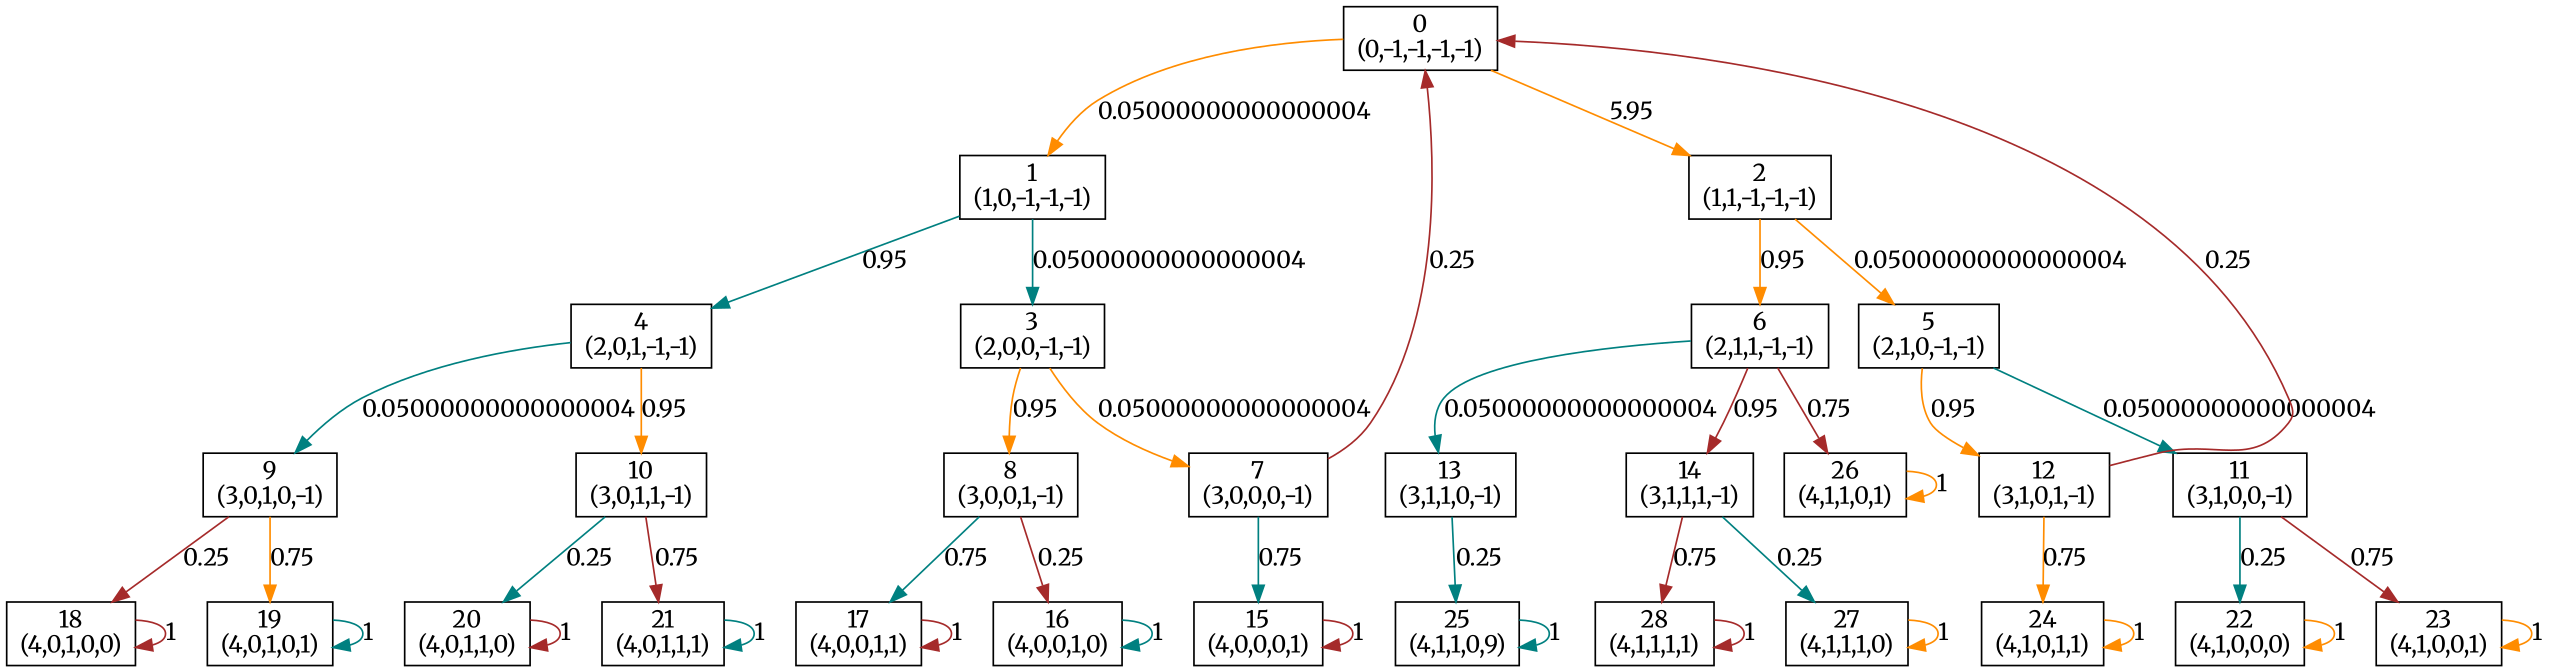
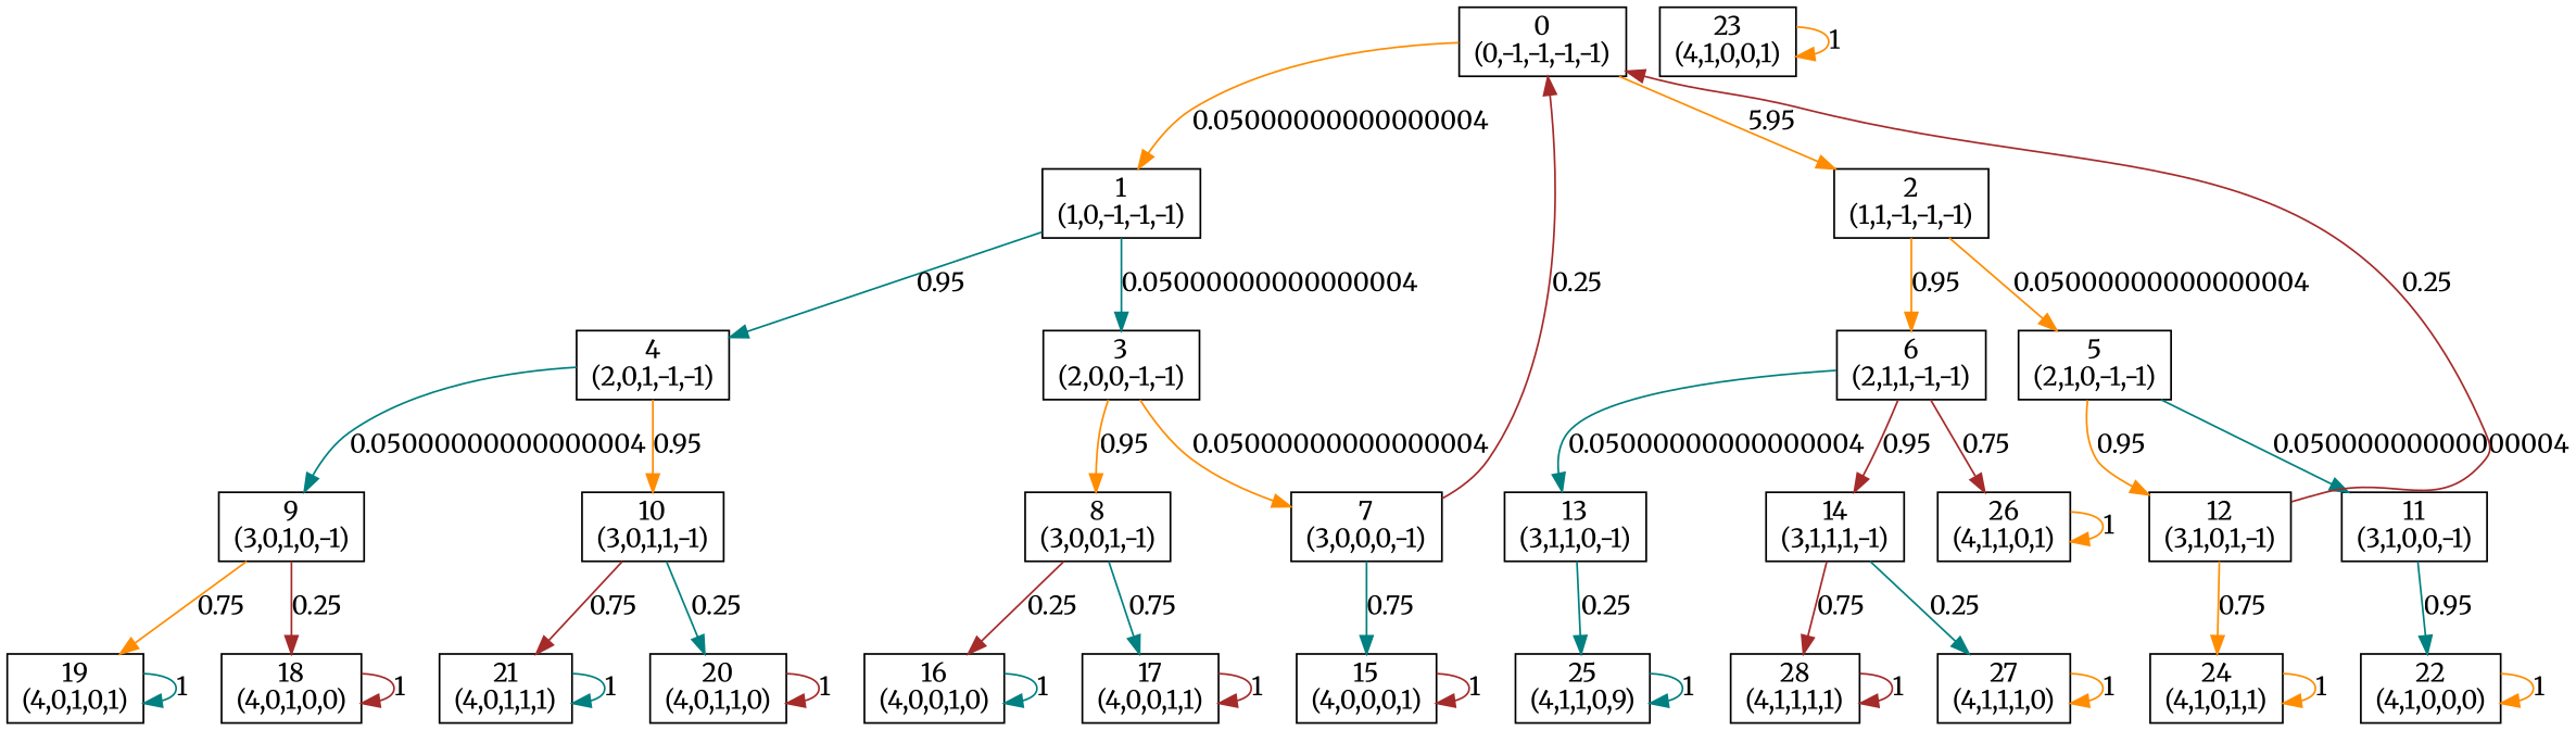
  digraph {
    fontname=Merriweather
    node [fontname=Merriweather shape=box]
    edge [color=darkorange fontname=Merriweather]
    n1 [label="0\n(0,-1,-1,-1,-1)"]
    n2 [label="1\n(1,0,-1,-1,-1)"]
    n3 [label="2\n(1,1,-1,-1,-1)"]
    n4 [label="3\n(2,0,0,-1,-1)"]
    n5 [label="4\n(2,0,1,-1,-1)"]
    n6 [label="5\n(2,1,0,-1,-1)"]
    n7 [label="6\n(2,1,1,-1,-1)"]
    n8 [label="7\n(3,0,0,0,-1)"]
    n9 [label="8\n(3,0,0,1,-1)"]
    n10 [label="9\n(3,0,1,0,-1)"]
    n11 [label="10\n(3,0,1,1,-1)"]
    n12 [label="11\n(3,1,0,0,-1)"]
    n13 [label="12\n(3,1,0,1,-1)"]
    n14 [label="13\n(3,1,1,0,-1)"]
    n15 [label="14\n(3,1,1,1,-1)"]
    n16 [label="26\n(4,1,1,0,1)"]
    n17 [label="15\n(4,0,0,0,1)"]
    n18 [label="16\n(4,0,0,1,0)"]
    n19 [label="17\n(4,0,0,1,1)"]
    n20 [label="18\n(4,0,1,0,0)"]
    n21 [label="19\n(4,0,1,0,1)"]
    n22 [label="20\n(4,0,1,1,0)"]
    n23 [label="21\n(4,0,1,1,1)"]
    n24 [label="22\n(4,1,0,0,0)"]
    n25 [label="23\n(4,1,0,0,1)"]
    n26 [label="24\n(4,1,0,1,1)"]
    n27 [label="25\n(4,1,1,0,9)"]
    n28 [label="27\n(4,1,1,1,0)"]
    n29 [label="28\n(4,1,1,1,1)"]
    n1 -> n2 [label=0.05000000000000004]
    n1 -> n3 [label=5.95]
    n2 -> n4 [color=teal label=0.05000000000000004]
    n2 -> n5 [color=teal label=0.95]
    n3 -> n6 [label=0.05000000000000004]
    n3 -> n7 [label=0.95]
    n4 -> n8 [label=0.05000000000000004]
    n4 -> n9 [label=0.95]
    n5 -> n10 [color=teal label=0.05000000000000004]
    n5 -> n11 [label=0.95]
    n6 -> n12 [color=teal label=0.05000000000000004]
    n6 -> n13 [label=0.95]
    n7 -> n14 [color=teal label=0.05000000000000004]
    n7 -> n15 [color=brown label=0.95]
    n7 -> n16 [color=brown label=0.75]
    n8 -> n1 [color=brown label=0.25]
    n8 -> n17 [color=teal label=0.75]
    n9 -> n18 [color=brown label=0.25]
    n9 -> n19 [color=teal label=0.75]
    n10 -> n20 [color=brown label=0.25]
    n10 -> n21 [label=0.75]
    n11 -> n22 [color=teal label=0.25]
    n11 -> n23 [color=brown label=0.75]
-   n12 -> n24 [color=teal label=0.25]
-   n12 -> n25 [color=brown label=0.75]
+   n12 -> n24 [color=teal label=0.95]
    n13 -> n1 [color=brown label=0.25]
    n13 -> n26 [label=0.75]
    n14 -> n27 [color=teal label=0.25]
    n15 -> n28 [color=teal label=0.25]
    n15 -> n29 [color=brown label=0.75]
    n16 -> n16 [label=1]
    n17 -> n17 [color=brown label=1]
    n18 -> n18 [color=teal label=1]
    n19 -> n19 [color=brown label=1]
    n20 -> n20 [color=brown label=1]
    n21 -> n21 [color=teal label=1]
    n22 -> n22 [color=brown label=1]
    n23 -> n23 [color=teal label=1]
    n24 -> n24 [label=1]
    n25 -> n25 [label=1]
    n26 -> n26 [label=1]
    n27 -> n27 [color=teal label=1]
    n28 -> n28 [label=1]
    n29 -> n29 [color=brown label=1]
  }
